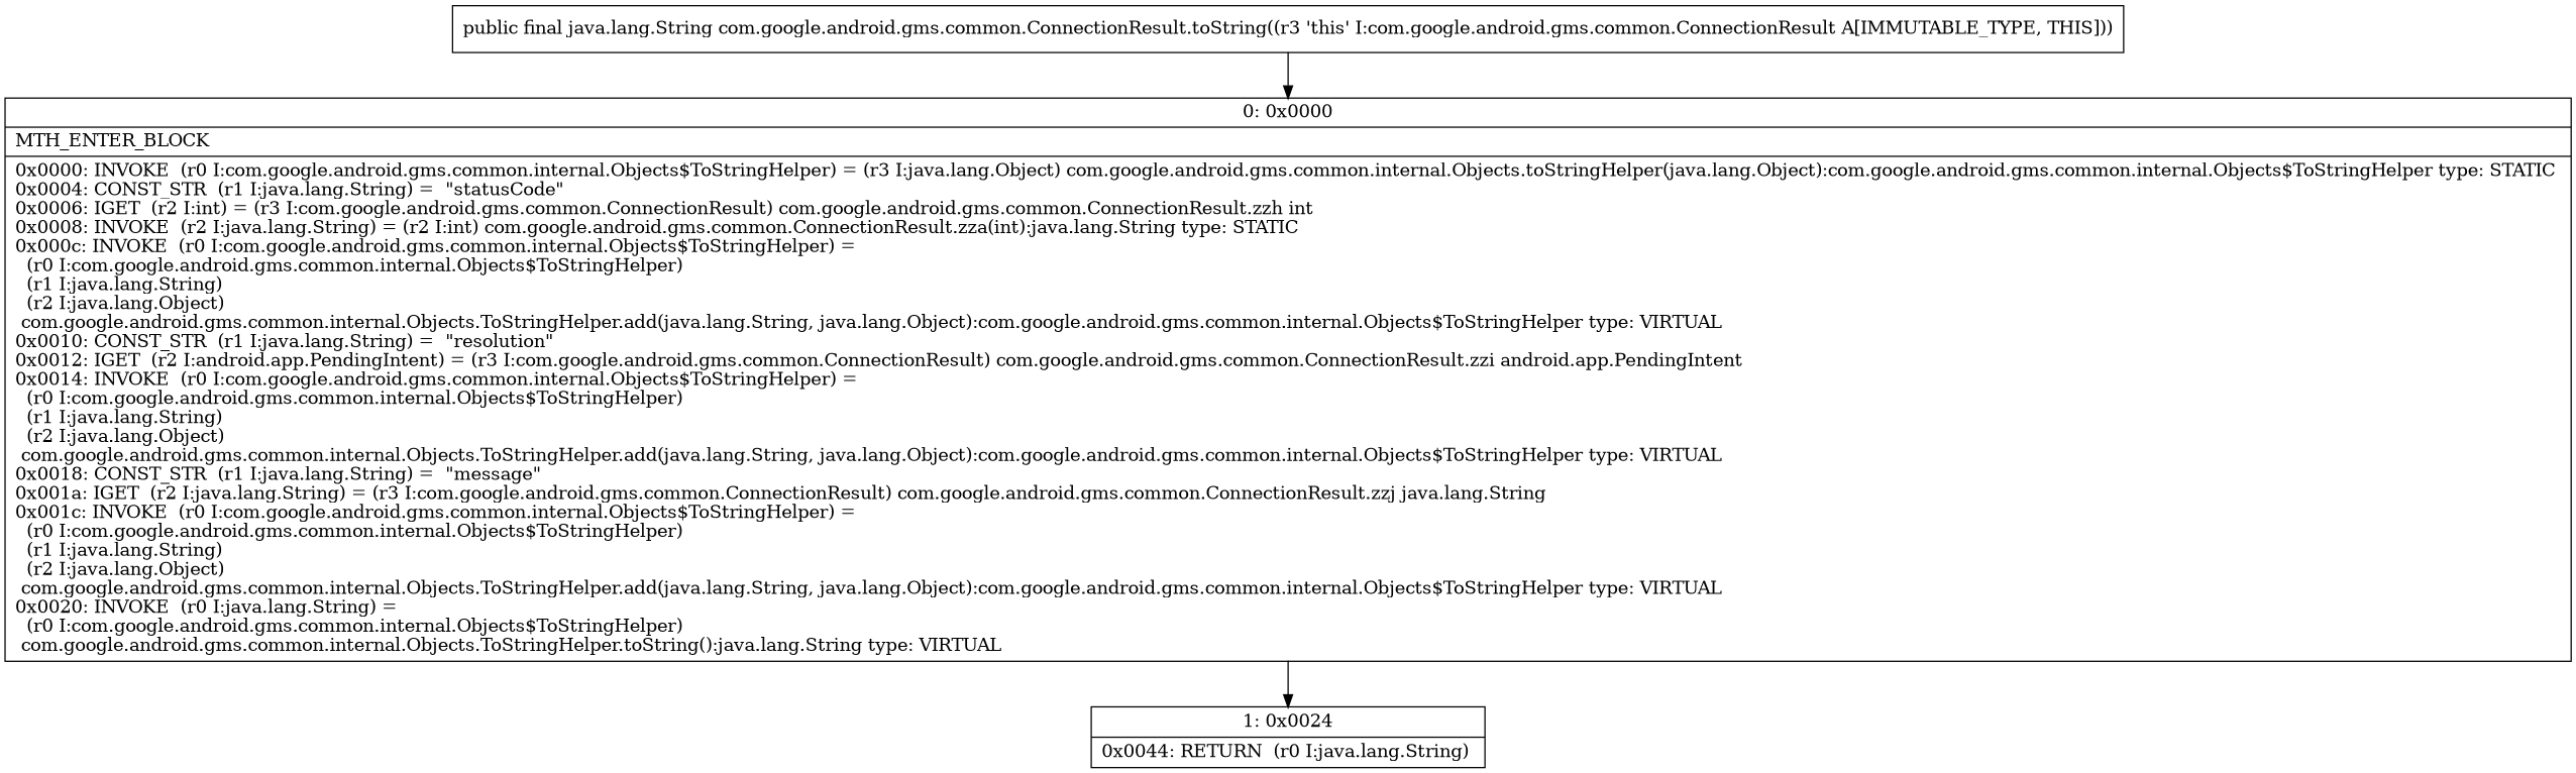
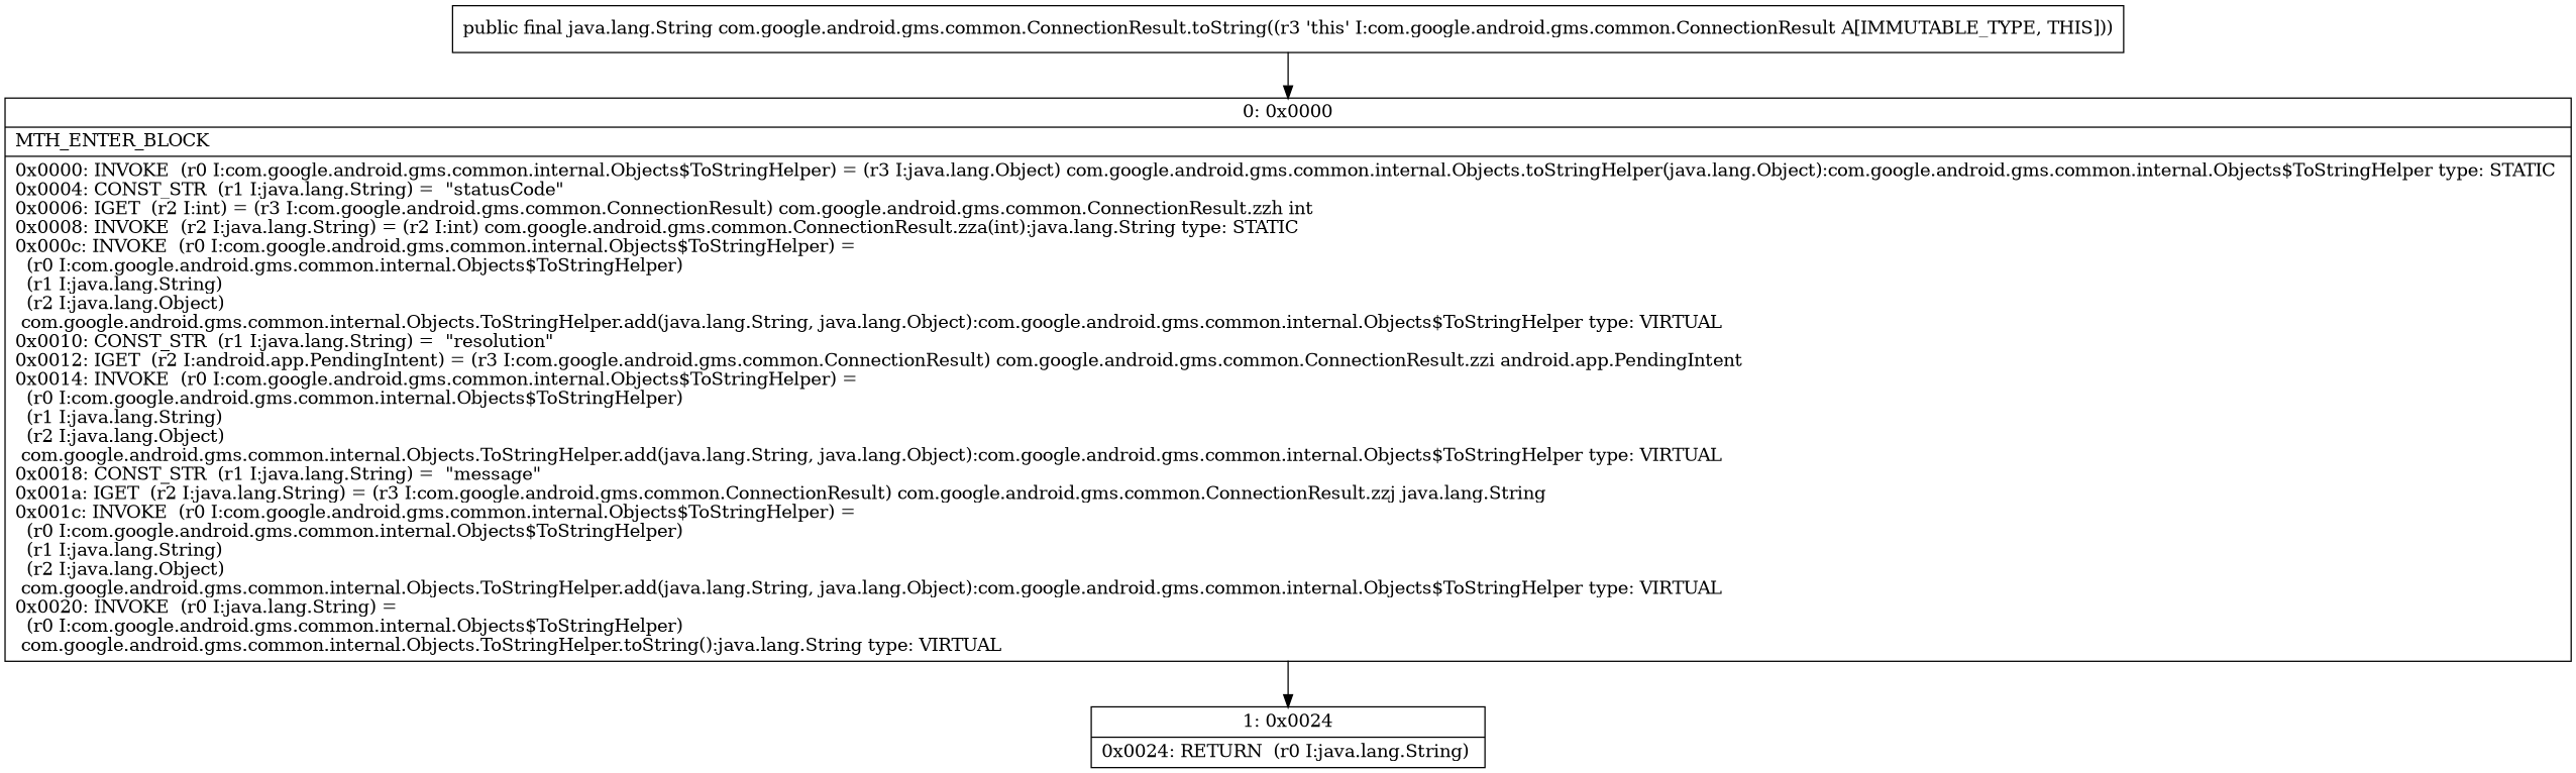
  digraph {
    node [shape=record]
    n1 [label="{0\:\ 0x0000|MTH_ENTER_BLOCK\l|0x0000: INVOKE  (r0 I:com.google.android.gms.common.internal.Objects$ToStringHelper) = (r3 I:java.lang.Object) com.google.android.gms.common.internal.Objects.toStringHelper(java.lang.Object):com.google.android.gms.common.internal.Objects$ToStringHelper type: STATIC \l0x0004: CONST_STR  (r1 I:java.lang.String) =  \"statusCode\" \l0x0006: IGET  (r2 I:int) = (r3 I:com.google.android.gms.common.ConnectionResult) com.google.android.gms.common.ConnectionResult.zzh int \l0x0008: INVOKE  (r2 I:java.lang.String) = (r2 I:int) com.google.android.gms.common.ConnectionResult.zza(int):java.lang.String type: STATIC \l0x000c: INVOKE  (r0 I:com.google.android.gms.common.internal.Objects$ToStringHelper) = \l  (r0 I:com.google.android.gms.common.internal.Objects$ToStringHelper)\l  (r1 I:java.lang.String)\l  (r2 I:java.lang.Object)\l com.google.android.gms.common.internal.Objects.ToStringHelper.add(java.lang.String, java.lang.Object):com.google.android.gms.common.internal.Objects$ToStringHelper type: VIRTUAL \l0x0010: CONST_STR  (r1 I:java.lang.String) =  \"resolution\" \l0x0012: IGET  (r2 I:android.app.PendingIntent) = (r3 I:com.google.android.gms.common.ConnectionResult) com.google.android.gms.common.ConnectionResult.zzi android.app.PendingIntent \l0x0014: INVOKE  (r0 I:com.google.android.gms.common.internal.Objects$ToStringHelper) = \l  (r0 I:com.google.android.gms.common.internal.Objects$ToStringHelper)\l  (r1 I:java.lang.String)\l  (r2 I:java.lang.Object)\l com.google.android.gms.common.internal.Objects.ToStringHelper.add(java.lang.String, java.lang.Object):com.google.android.gms.common.internal.Objects$ToStringHelper type: VIRTUAL \l0x0018: CONST_STR  (r1 I:java.lang.String) =  \"message\" \l0x001a: IGET  (r2 I:java.lang.String) = (r3 I:com.google.android.gms.common.ConnectionResult) com.google.android.gms.common.ConnectionResult.zzj java.lang.String \l0x001c: INVOKE  (r0 I:com.google.android.gms.common.internal.Objects$ToStringHelper) = \l  (r0 I:com.google.android.gms.common.internal.Objects$ToStringHelper)\l  (r1 I:java.lang.String)\l  (r2 I:java.lang.Object)\l com.google.android.gms.common.internal.Objects.ToStringHelper.add(java.lang.String, java.lang.Object):com.google.android.gms.common.internal.Objects$ToStringHelper type: VIRTUAL \l0x0020: INVOKE  (r0 I:java.lang.String) = \l  (r0 I:com.google.android.gms.common.internal.Objects$ToStringHelper)\l com.google.android.gms.common.internal.Objects.ToStringHelper.toString():java.lang.String type: VIRTUAL \l}"]
-   n2 [label="{1\:\ 0x0024|0x0044: RETURN  (r0 I:java.lang.String) \l}"]
+   n2 [label="{1\:\ 0x0024|0x0024: RETURN  (r0 I:java.lang.String) \l}"]
    n3 [label="{public final java.lang.String com.google.android.gms.common.ConnectionResult.toString((r3 'this' I:com.google.android.gms.common.ConnectionResult A[IMMUTABLE_TYPE, THIS])) }"]
    n1 -> n2
    n3 -> n1
  }
